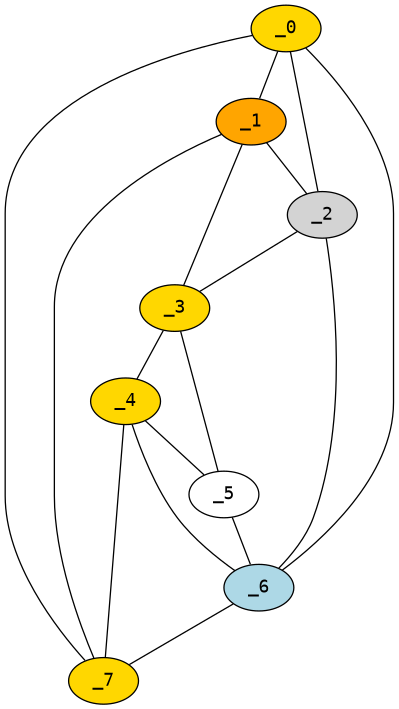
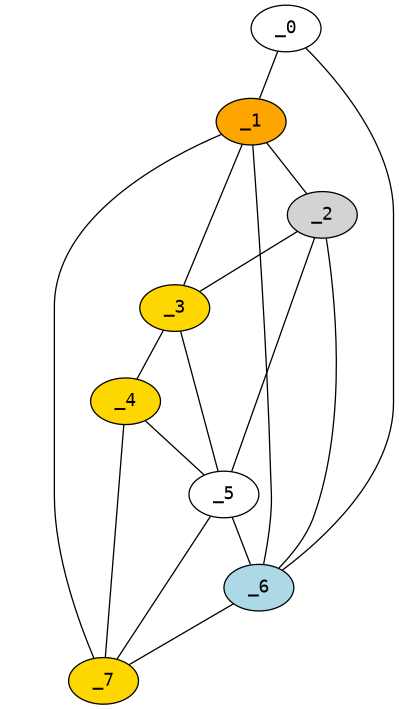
  graph {
    fontname="DejaVu Sans Mono"
    node [fillcolor=gold fontname="DejaVu Sans Mono" style=filled y=28]
    edge [fontname="DejaVu Sans Mono" valence=1]
-   _0 [x=47]
+   _0 [fillcolor=white x=47]
    _1 [fillcolor=orange x=54]
    _2 [fillcolor=lightgrey x=57 y=21]
    _6 [fillcolor=lightblue x=78 y=49]
    _3 [x=62]
    _7 [x=102 y=41]
    _5 [fillcolor=white x=77 y=43]
    _4 [x=65 y=21]
    _0 -- _1 [valence=2]
-   _0 -- _2
+   _5 -- _2
    _0 -- _6
    _1 -- _2
-   _4 -- _6 [valence=2]
+   _1 -- _6 [valence=2]
    _1 -- _3 [valence=2]
    _1 -- _7 [valence=2]
    _2 -- _6
    _2 -- _3 [valence=2]
    _6 -- _7
    _3 -- _5
    _3 -- _4
    _5 -- _6
-   _0 -- _7
+   _5 -- _7
    _4 -- _7
    _4 -- _5 [valence=2]
  }
